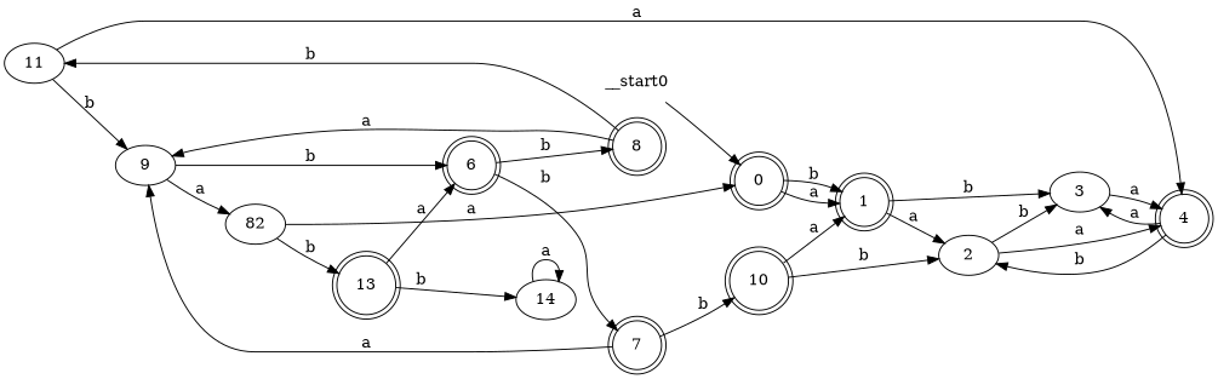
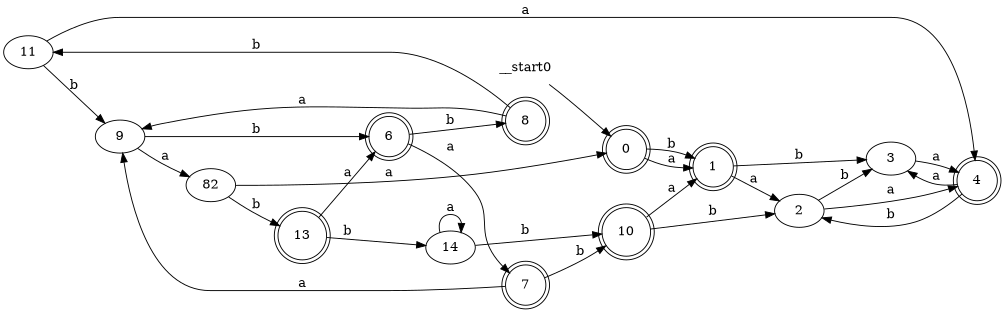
  digraph {
    rankdir=LR
    node [shape=doublecircle]
    __start0 [shape=none]
    0
    1
    2 [shape=""]
    3 [shape=""]
    4
    6
    7
    8
    9 [shape=""]
    10
    11 [shape=""]
    n13 [label=82 shape=""]
    13
    14 [shape=""]
    __start0 -> 0
    0 -> 1 [label=a]
    0 -> 1 [label=b]
    1 -> 2 [label=a]
    1 -> 3 [label=b]
    2 -> 3 [label=b]
    2 -> 4 [label=a]
    3 -> 4 [label=a]
    4 -> 2 [label=b]
    4 -> 3 [label=a]
-   6 -> 7 [label=b]
+   6 -> 7 [label=a]
    6 -> 8 [label=b]
    7 -> 9 [label=a]
    7 -> 10 [label=b]
    8 -> 9 [label=a]
    8 -> 11 [label=b]
    9 -> 6 [label=b]
    9 -> n13 [label=a]
    10 -> 1 [label=a]
    10 -> 2 [label=b]
    11 -> 4 [label=a]
    11 -> 9 [label=b]
    n13 -> 0 [label=a]
    n13 -> 13 [label=b]
    13 -> 6 [label=a]
    13 -> 14 [label=b]
+   14 -> 10 [label=b]
    14 -> 14 [label=a]
  }
